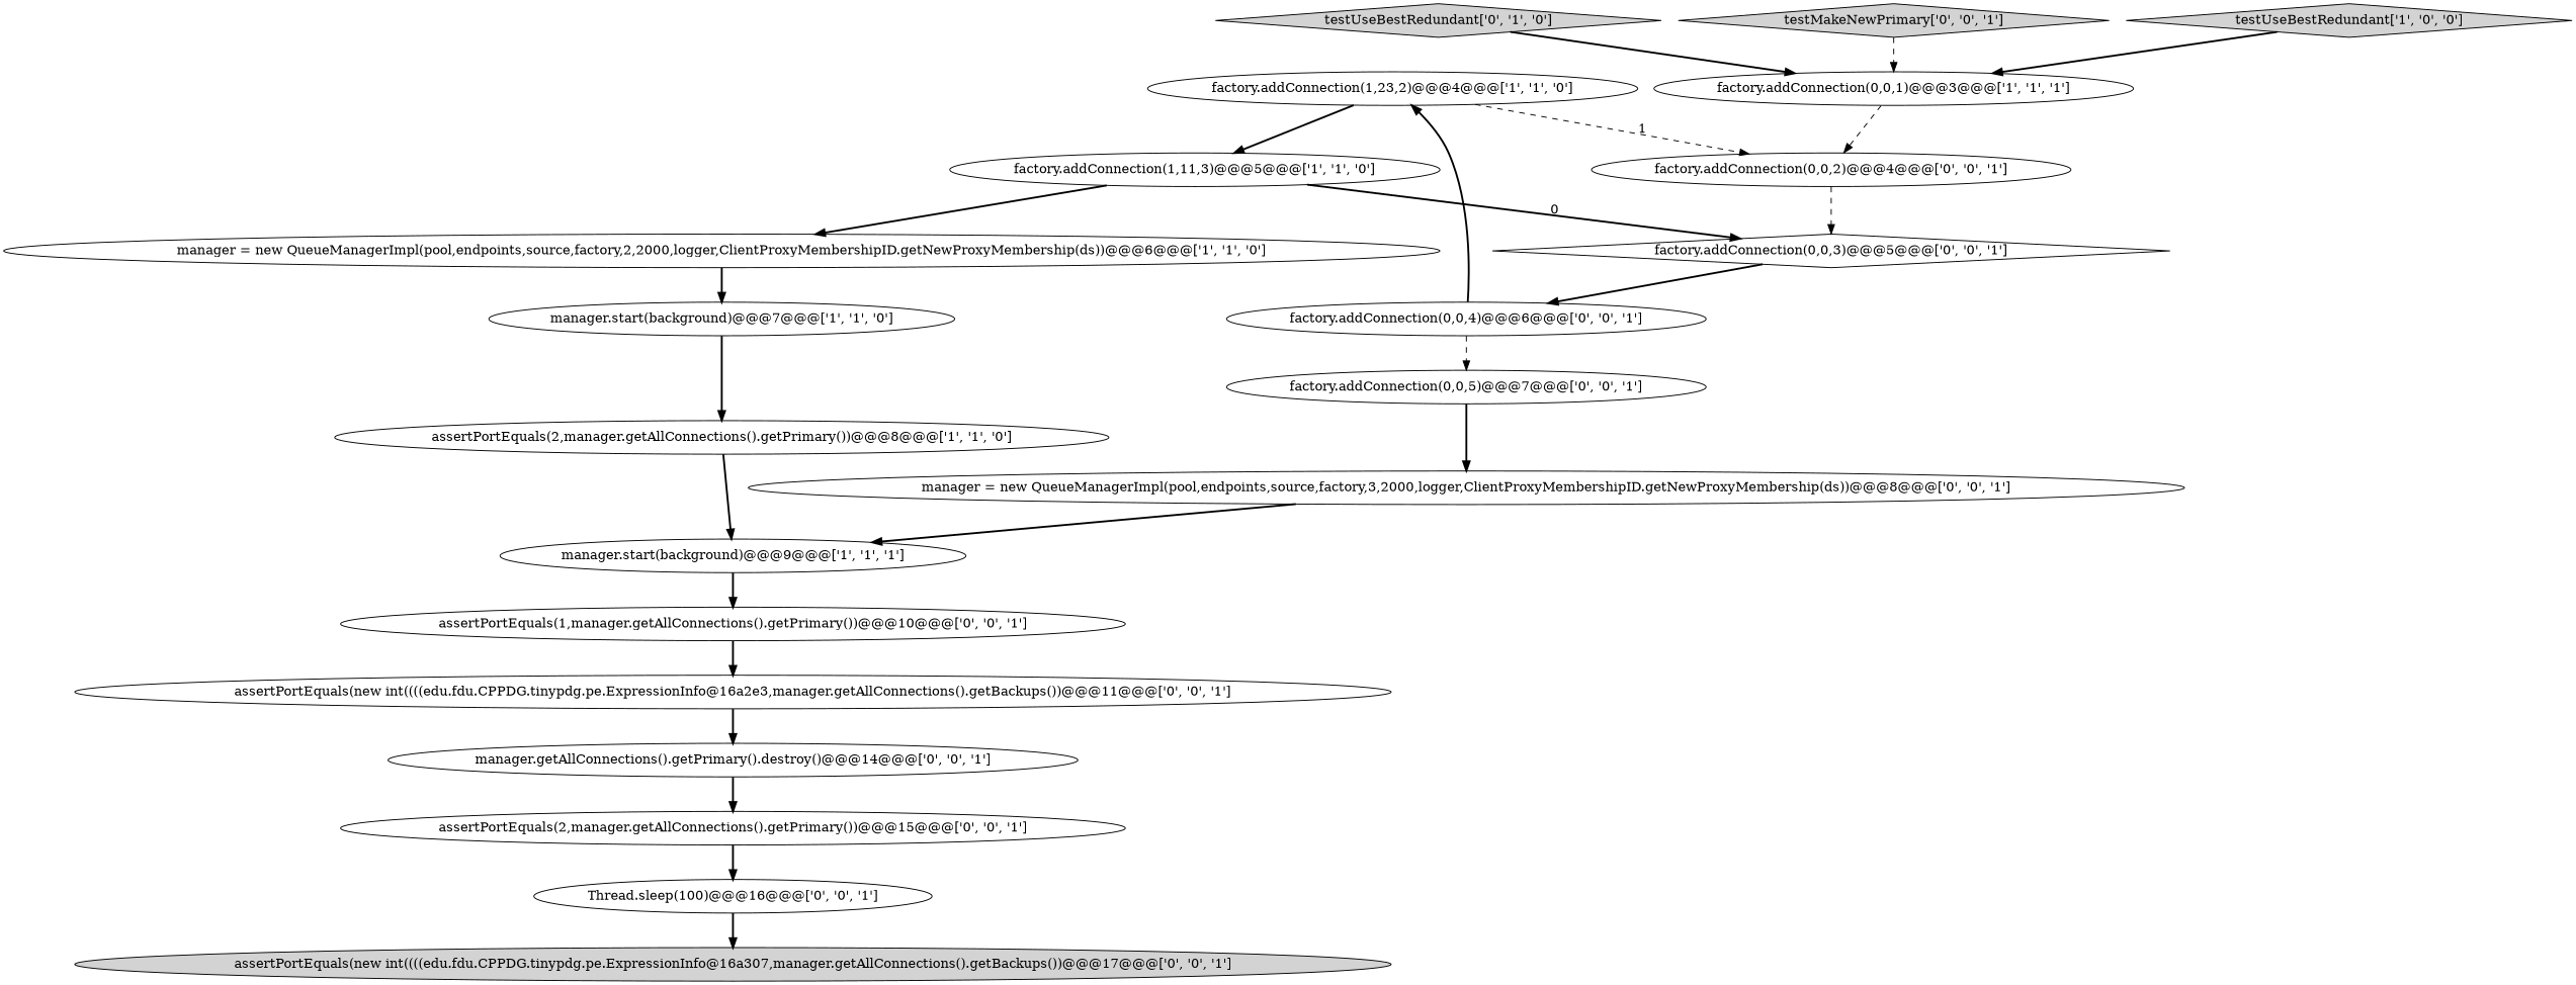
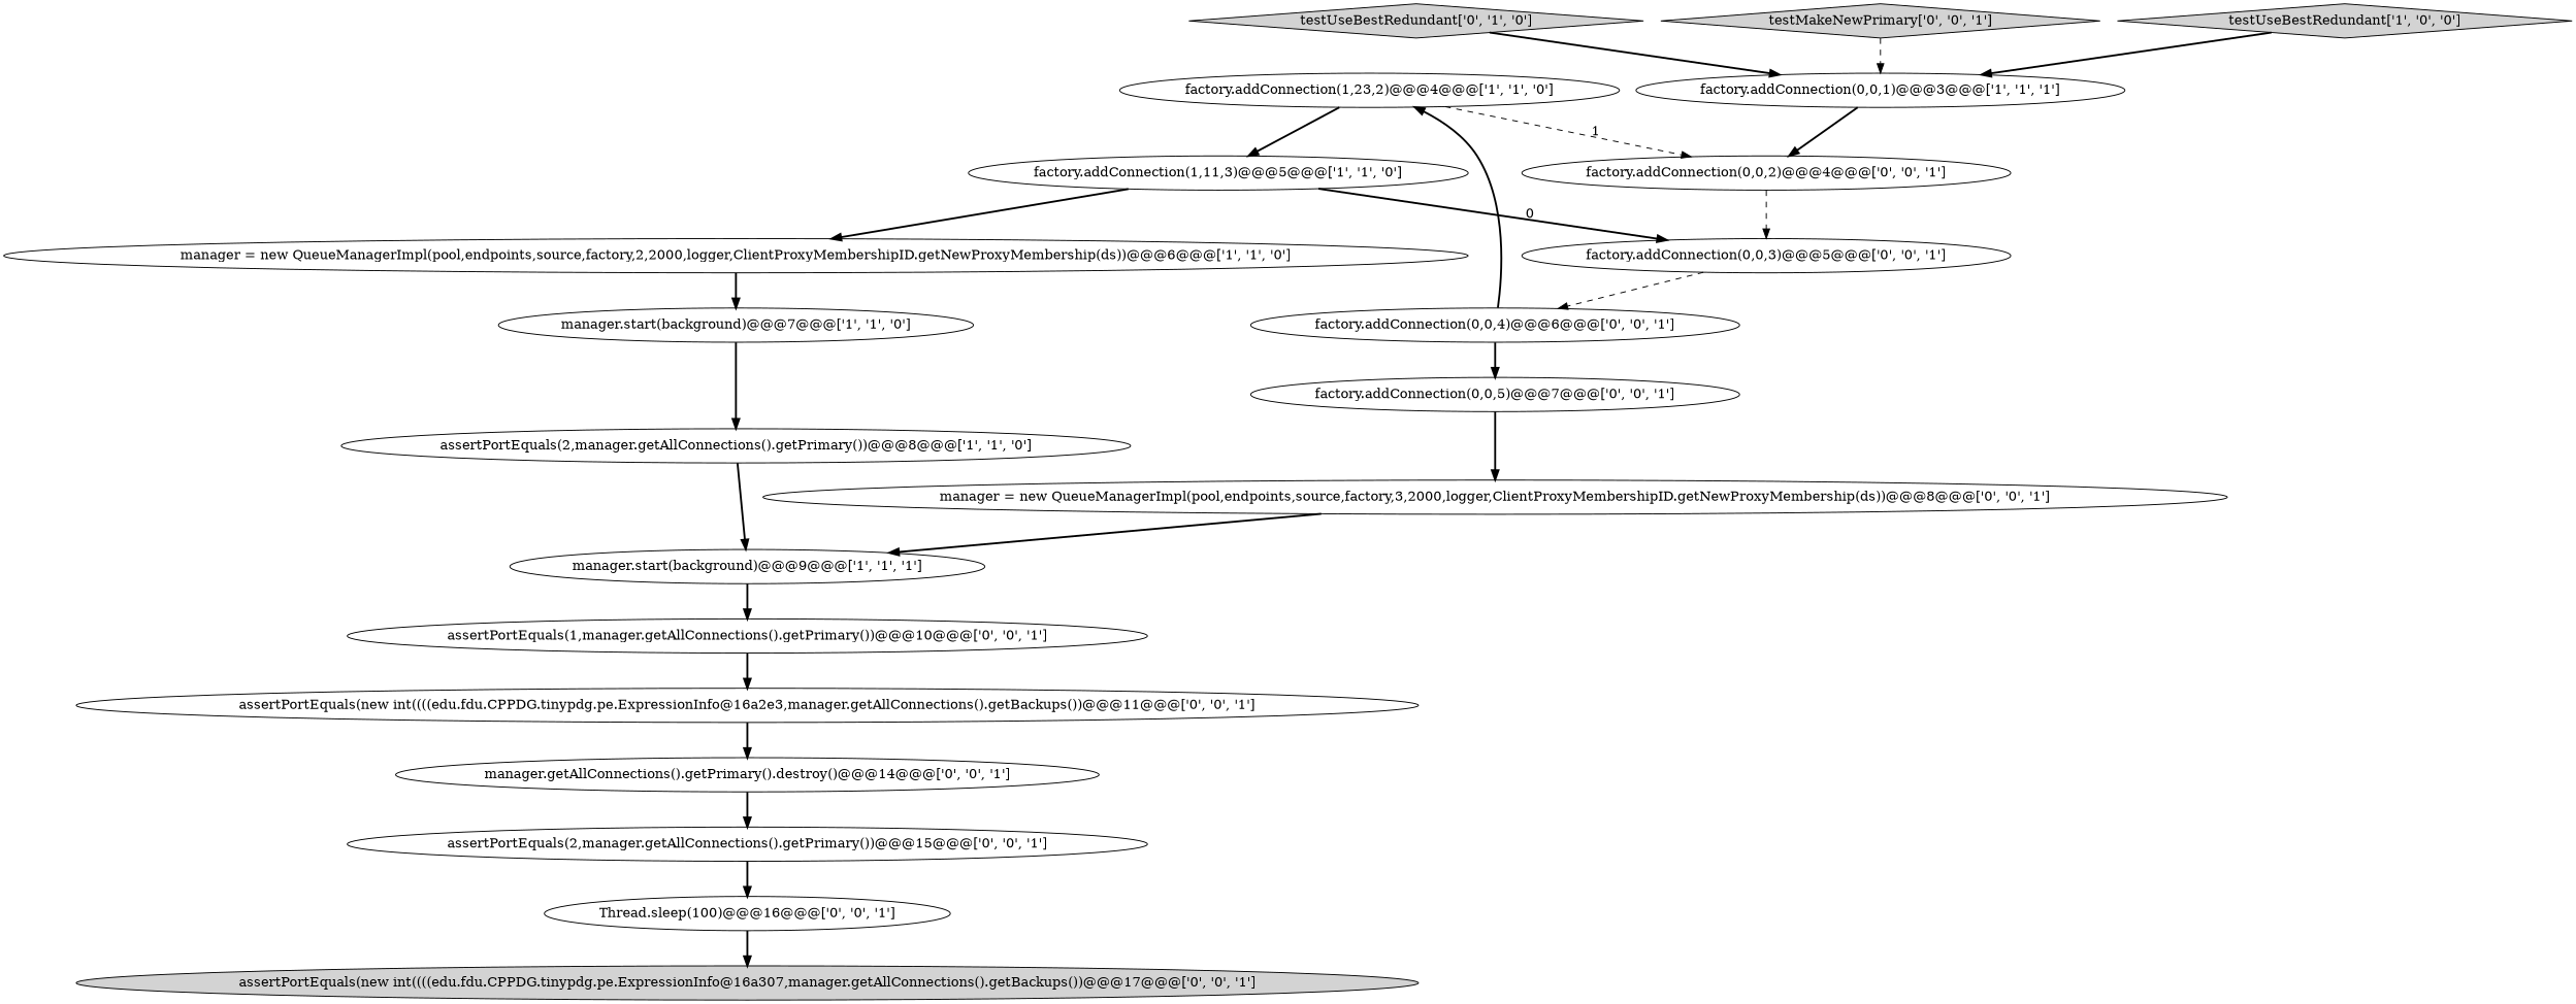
  digraph {
    node [fillcolor=white shape=ellipse style=filled]
    edge [style=bold]
    n1 [label="factory.addConnection(1,23,2)@@@4@@@['1', '1', '0']"]
    n2 [label="factory.addConnection(1,11,3)@@@5@@@['1', '1', '0']"]
    n3 [label="factory.addConnection(0,0,2)@@@4@@@['0', '0', '1']"]
    n4 [label="manager = new QueueManagerImpl(pool,endpoints,source,factory,2,2000,logger,ClientProxyMembershipID.getNewProxyMembership(ds))@@@6@@@['1', '1', '0']"]
-   n5 [label="factory.addConnection(0,0,3)@@@5@@@['0', '0', '1']" shape=diamond]
+   n5 [label="factory.addConnection(0,0,3)@@@5@@@['0', '0', '1']"]
    n6 [label="manager.start(background)@@@7@@@['1', '1', '0']"]
    n7 [label="factory.addConnection(0,0,4)@@@6@@@['0', '0', '1']"]
    n8 [fillcolor=lightgray label="testUseBestRedundant['0', '1', '0']" shape=diamond]
    n9 [label="factory.addConnection(0,0,1)@@@3@@@['1', '1', '1']"]
    n10 [label="assertPortEquals(1,manager.getAllConnections().getPrimary())@@@10@@@['0', '0', '1']"]
    n11 [label="assertPortEquals(new int((((edu.fdu.CPPDG.tinypdg.pe.ExpressionInfo@16a2e3,manager.getAllConnections().getBackups())@@@11@@@['0', '0', '1']"]
    n12 [label="manager.getAllConnections().getPrimary().destroy()@@@14@@@['0', '0', '1']"]
    n13 [label="Thread.sleep(100)@@@16@@@['0', '0', '1']"]
    n14 [fillcolor=lightgray label="assertPortEquals(new int((((edu.fdu.CPPDG.tinypdg.pe.ExpressionInfo@16a307,manager.getAllConnections().getBackups())@@@17@@@['0', '0', '1']"]
    n15 [label="assertPortEquals(2,manager.getAllConnections().getPrimary())@@@8@@@['1', '1', '0']"]
    n16 [label="manager.start(background)@@@9@@@['1', '1', '1']"]
    n17 [label="manager = new QueueManagerImpl(pool,endpoints,source,factory,3,2000,logger,ClientProxyMembershipID.getNewProxyMembership(ds))@@@8@@@['0', '0', '1']"]
    n18 [label="assertPortEquals(2,manager.getAllConnections().getPrimary())@@@15@@@['0', '0', '1']"]
    n19 [label="factory.addConnection(0,0,5)@@@7@@@['0', '0', '1']"]
    n20 [fillcolor=lightgray label="testMakeNewPrimary['0', '0', '1']" shape=diamond]
    n21 [fillcolor=lightgray label="testUseBestRedundant['1', '0', '0']" shape=diamond]
    n1 -> n2
    n1 -> n3 [label=1 style=dashed]
    n2 -> n4
    n2 -> n5 [label=0]
    n3 -> n5 [style=dashed]
    n4 -> n6
-   n5 -> n7
+   n5 -> n7 [style=dashed]
    n6 -> n15
    n7 -> n1
-   n7 -> n19 [style=dashed]
+   n7 -> n19
    n8 -> n9
-   n9 -> n3 [style=dashed]
+   n9 -> n3
    n10 -> n11
    n11 -> n12
    n12 -> n18
    n13 -> n14
    n15 -> n16
    n16 -> n10
    n17 -> n16
    n18 -> n13
    n19 -> n17
    n20 -> n9 [style=dashed]
    n21 -> n9
  }
